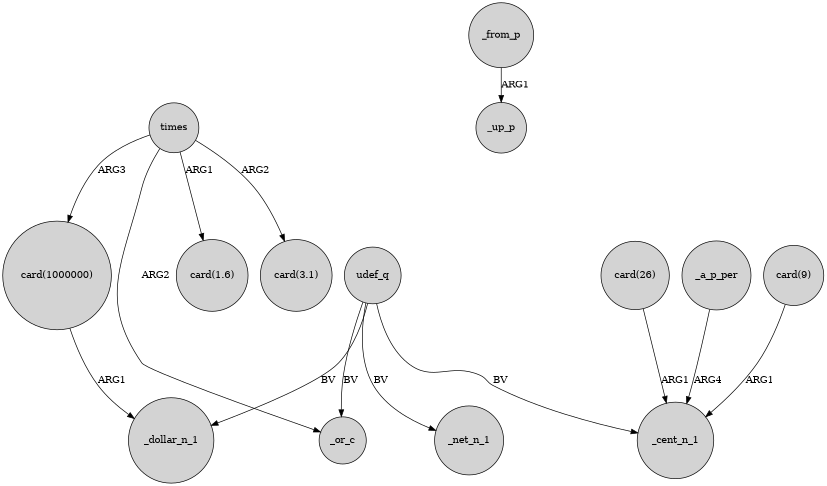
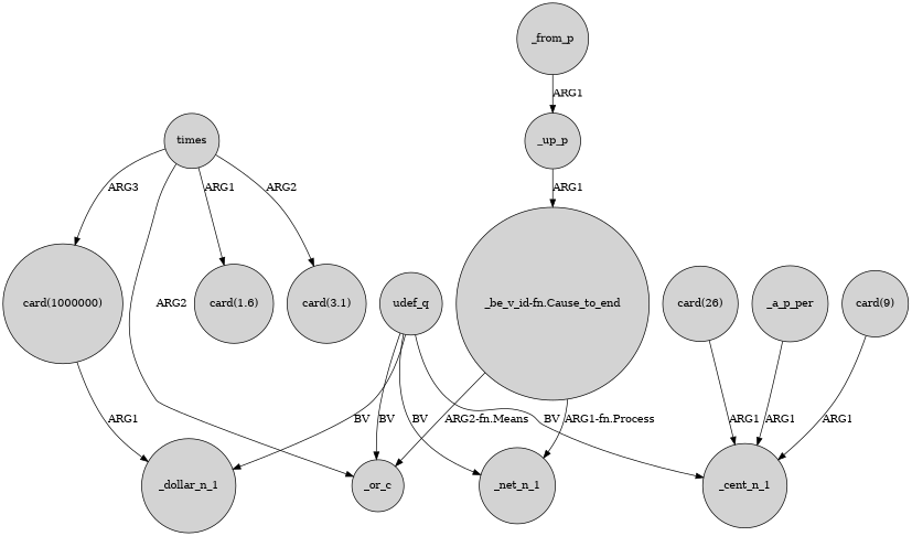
  digraph {
    node [shape=circle style=filled]
    times
    "card(1000000)"
    "card(1.6)"
    "card(3.1)"
    _or_c
    _dollar_n_1
    n7 [label="card(26)"]
    _cent_n_1
    _a_p_per
    udef_q
    _net_n_1
+   "_be_v_id-fn.Cause_to_end"
    _from_p
    _up_p
    "card(9)"
    times -> "card(1000000)" [label=ARG3]
    times -> "card(1.6)" [label=ARG1]
    times -> "card(3.1)" [label=ARG2]
    times -> _or_c [label=ARG2]
    "card(1000000)" -> _dollar_n_1 [label=ARG1]
    n7 -> _cent_n_1 [label=ARG1]
-   _a_p_per -> _cent_n_1 [label=ARG4]
+   _a_p_per -> _cent_n_1 [label=ARG1]
    udef_q -> _or_c [label=BV]
    udef_q -> _dollar_n_1 [label=BV]
    udef_q -> _cent_n_1 [label=BV]
    udef_q -> _net_n_1 [label=BV]
+   "_be_v_id-fn.Cause_to_end" -> _or_c [label="ARG2-fn.Means"]
+   "_be_v_id-fn.Cause_to_end" -> _net_n_1 [label="ARG1-fn.Process"]
    _from_p -> _up_p [label=ARG1]
+   _up_p -> "_be_v_id-fn.Cause_to_end" [label=ARG1]
    "card(9)" -> _cent_n_1 [label=ARG1]
  }
